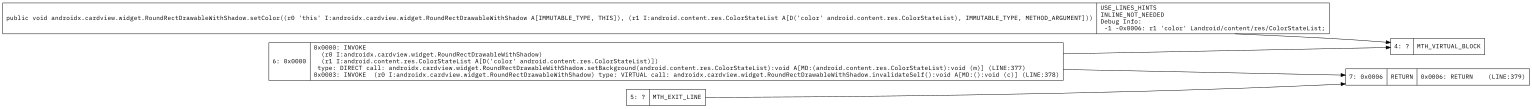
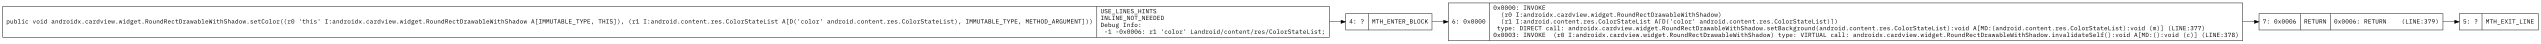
  digraph {
    fontname="IBM Plex Mono"
    rankdir=LR
    node [fontname="IBM Plex Mono" shape=record]
    edge [fontname="IBM Plex Mono"]
-   n1 [label="{4\:\ ?|MTH_VIRTUAL_BLOCK\l}"]
+   n1 [label="{4\:\ ?|MTH_ENTER_BLOCK\l}"]
    n2 [label="{6\:\ 0x0000|0x0000: INVOKE  \l  (r0 I:androidx.cardview.widget.RoundRectDrawableWithShadow)\l  (r1 I:android.content.res.ColorStateList A[D('color' android.content.res.ColorStateList)])\l type: DIRECT call: androidx.cardview.widget.RoundRectDrawableWithShadow.setBackground(android.content.res.ColorStateList):void A[MD:(android.content.res.ColorStateList):void (m)] (LINE:377)\l0x0003: INVOKE  (r0 I:androidx.cardview.widget.RoundRectDrawableWithShadow) type: VIRTUAL call: androidx.cardview.widget.RoundRectDrawableWithShadow.invalidateSelf():void A[MD:():void (c)] (LINE:378)\l}"]
    n3 [label="{7\:\ 0x0006|RETURN\l|0x0006: RETURN    (LINE:379)\l}"]
    n4 [label="{5\:\ ?|MTH_EXIT_LINE\l}"]
    n5 [label="{public void androidx.cardview.widget.RoundRectDrawableWithShadow.setColor((r0 'this' I:androidx.cardview.widget.RoundRectDrawableWithShadow A[IMMUTABLE_TYPE, THIS]), (r1 I:android.content.res.ColorStateList A[D('color' android.content.res.ColorStateList), IMMUTABLE_TYPE, METHOD_ARGUMENT]))  | USE_LINES_HINTS\lINLINE_NOT_NEEDED\lDebug Info:\l  \-1 \-0x0006: r1 'color' Landroid\/content\/res\/ColorStateList;\l}"]
-   n2 -> n1
+   n1 -> n2
    n2 -> n3
-   n4 -> n3
+   n3 -> n4
    n5 -> n1
  }
